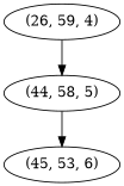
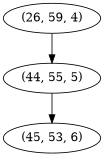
  digraph {
    n1 [label="(26, 59, 4)"]
-   "(44, 58, 5)"
+   "(44, 58, 5)" [label="(44, 55, 5)"]
    "(45, 53, 6)"
    n1 -> "(44, 58, 5)"
    "(44, 58, 5)" -> "(45, 53, 6)"
  }
